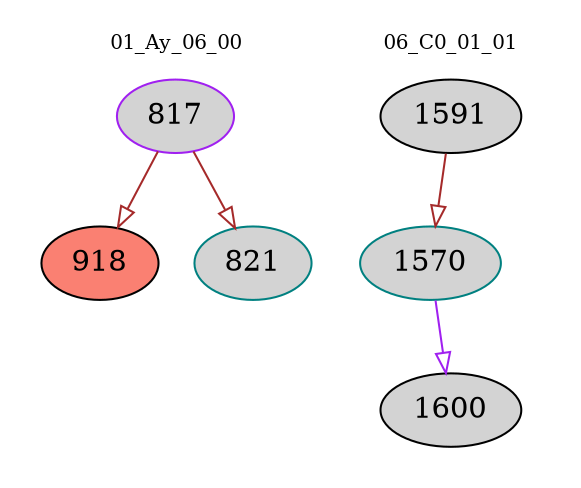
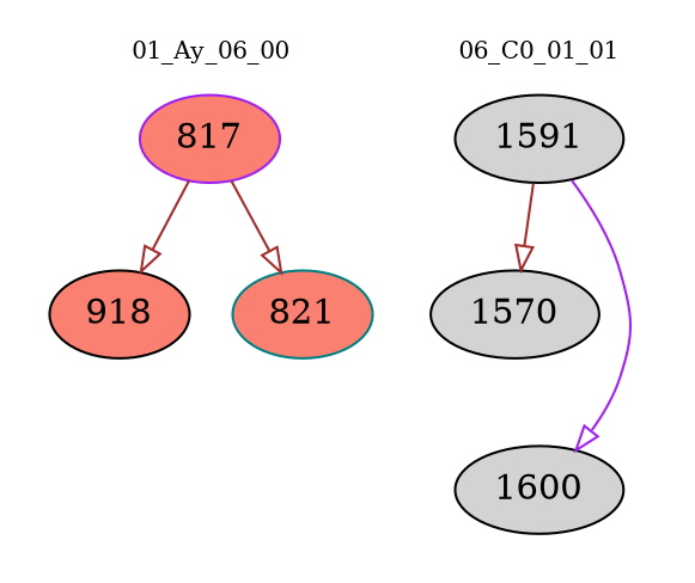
  digraph {
    node [color=black fillcolor=lightgrey style=filled]
    edge [arrowhead=onormal color=brown]
-   n1 [color=purple label=817]
+   n1 [color=purple fillcolor=salmon label=817]
    n2 [fillcolor=salmon label=918]
-   n3 [color=teal label=821]
+   n3 [color=teal fillcolor=salmon label=821]
    n4 [label=1591]
-   n5 [color=teal label=1570]
+   n5 [label=1570]
    n6 [label=1600]
    subgraph cluster_1 {
      color=white
      fontsize=10
      label="01_Ay_06_00"
      n1
      n2
      n3
    }
    subgraph cluster_2 {
      color=white
      fontsize=10
      label="06_C0_01_01"
      n4
      n5
      n6
    }
    n1 -> n2
    n1 -> n3
    n4 -> n5
-   n5 -> n6 [color=purple]
+   n4 -> n6 [color=purple]
  }
